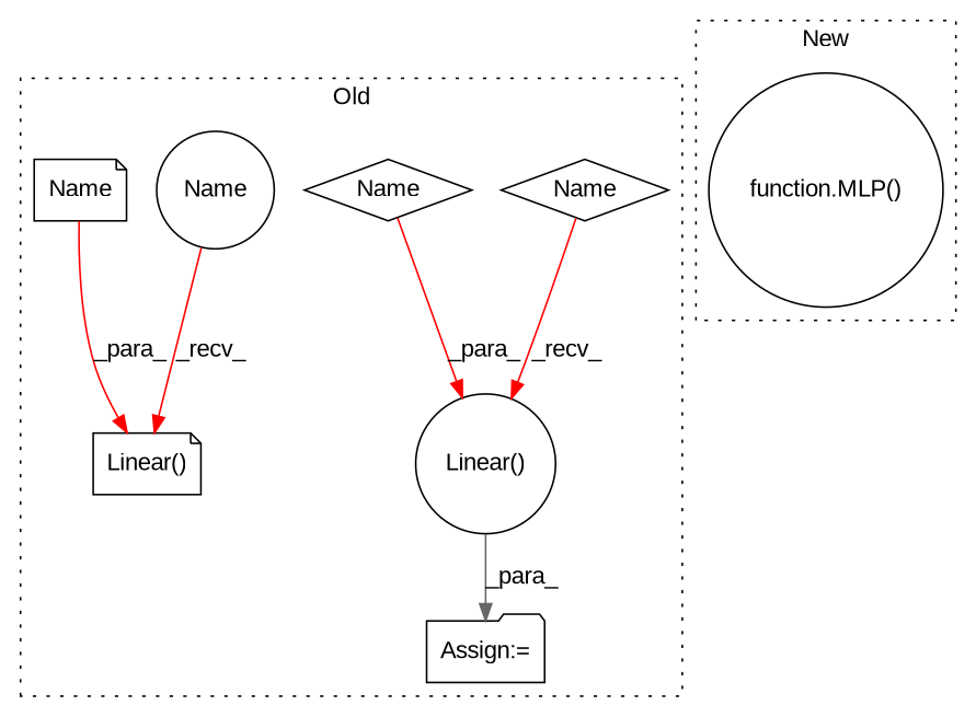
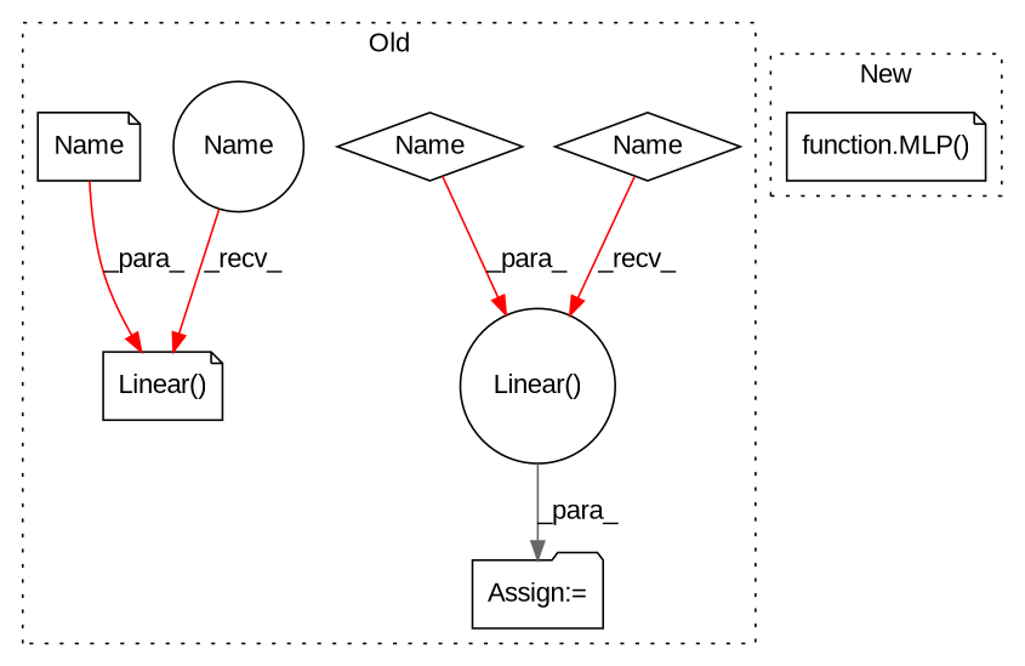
  digraph {
    fontname="Liberation Sans"
    node [a=87 l="10,1" shape=note fontname="Liberation Sans"]
    edge [color=red fontname="Liberation Sans"]
    n1 [a=75 label="Linear()" s="5289,5328" shape=circle]
    n2 [a=75 label="Linear()" s="5126,5165"]
    n3 [a=68 l=3 label="Assign:=" s=5286 shape=folder]
    n4 [l=2 label=Name s=5126 shape=circle]
    n5 [l=2 label=Name s=5289 shape=diamond]
    n6 [l=15 label=Name s=5299 shape=diamond]
    n7 [l=15 label=Name s=5150]
-   n8 [a=75 l="4,64" label="function.MLP()" s="5668,5700" shape=circle]
+   n8 [a=75 l="4,64" label="function.MLP()" s="5668,5700"]
    subgraph cluster_1 {
      label=Old
      style=dotted
      n1
      n2
      n3
      n4
      n5
      n6
      n7
    }
    subgraph cluster_2 {
      label=New
      style=dotted
      n8
    }
    n1 -> n3 [label=_para_ color=gray40]
    n4 -> n2 [label=_recv_]
    n5 -> n1 [label=_recv_]
    n6 -> n1 [label=_para_]
    n7 -> n2 [label=_para_]
  }
